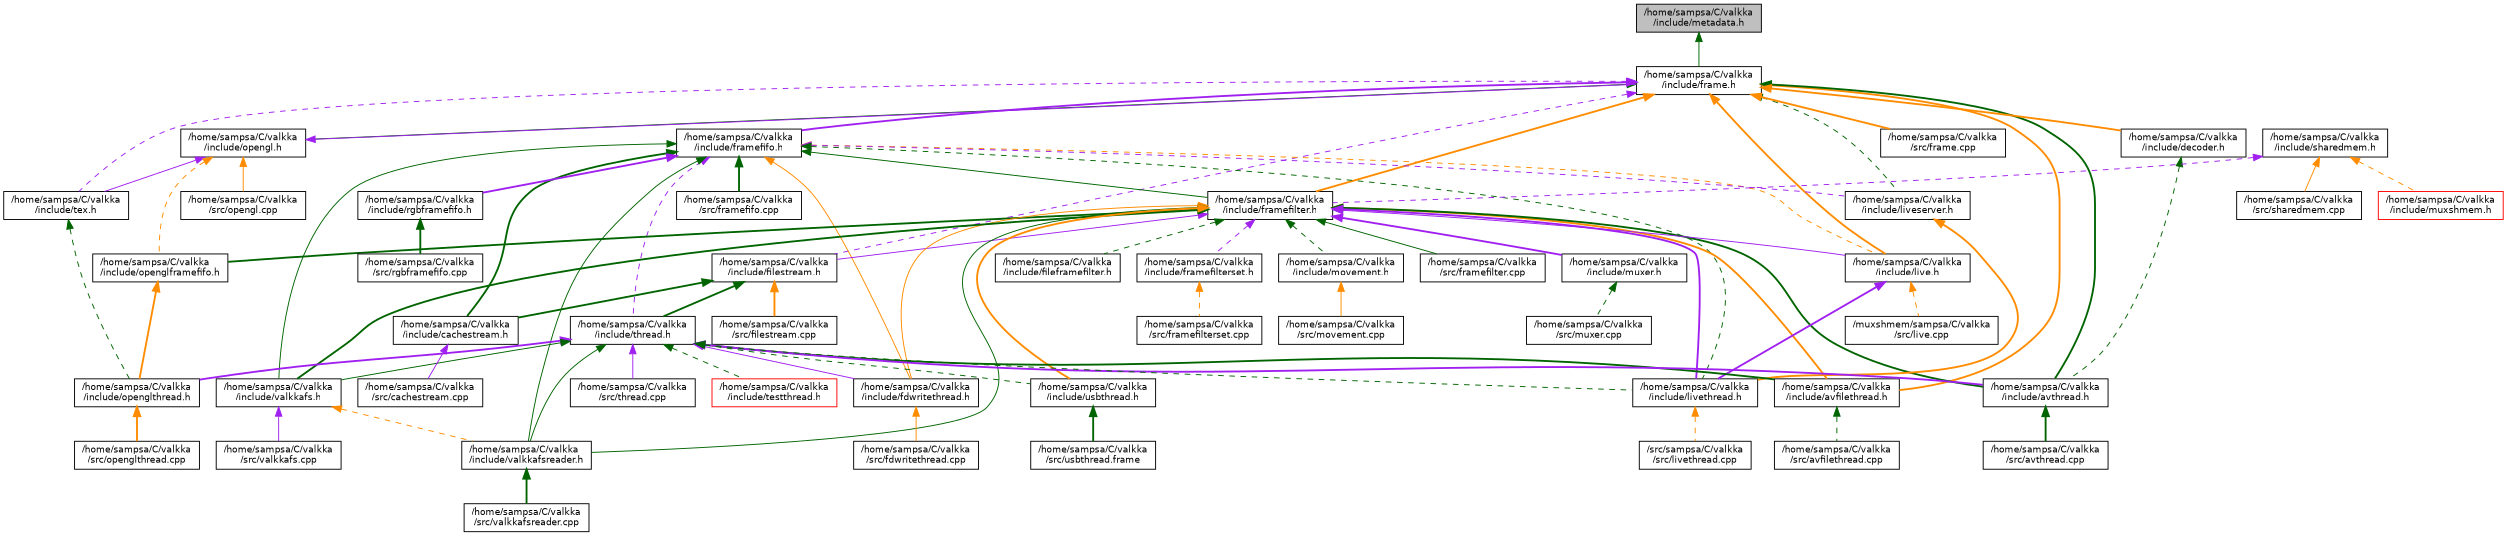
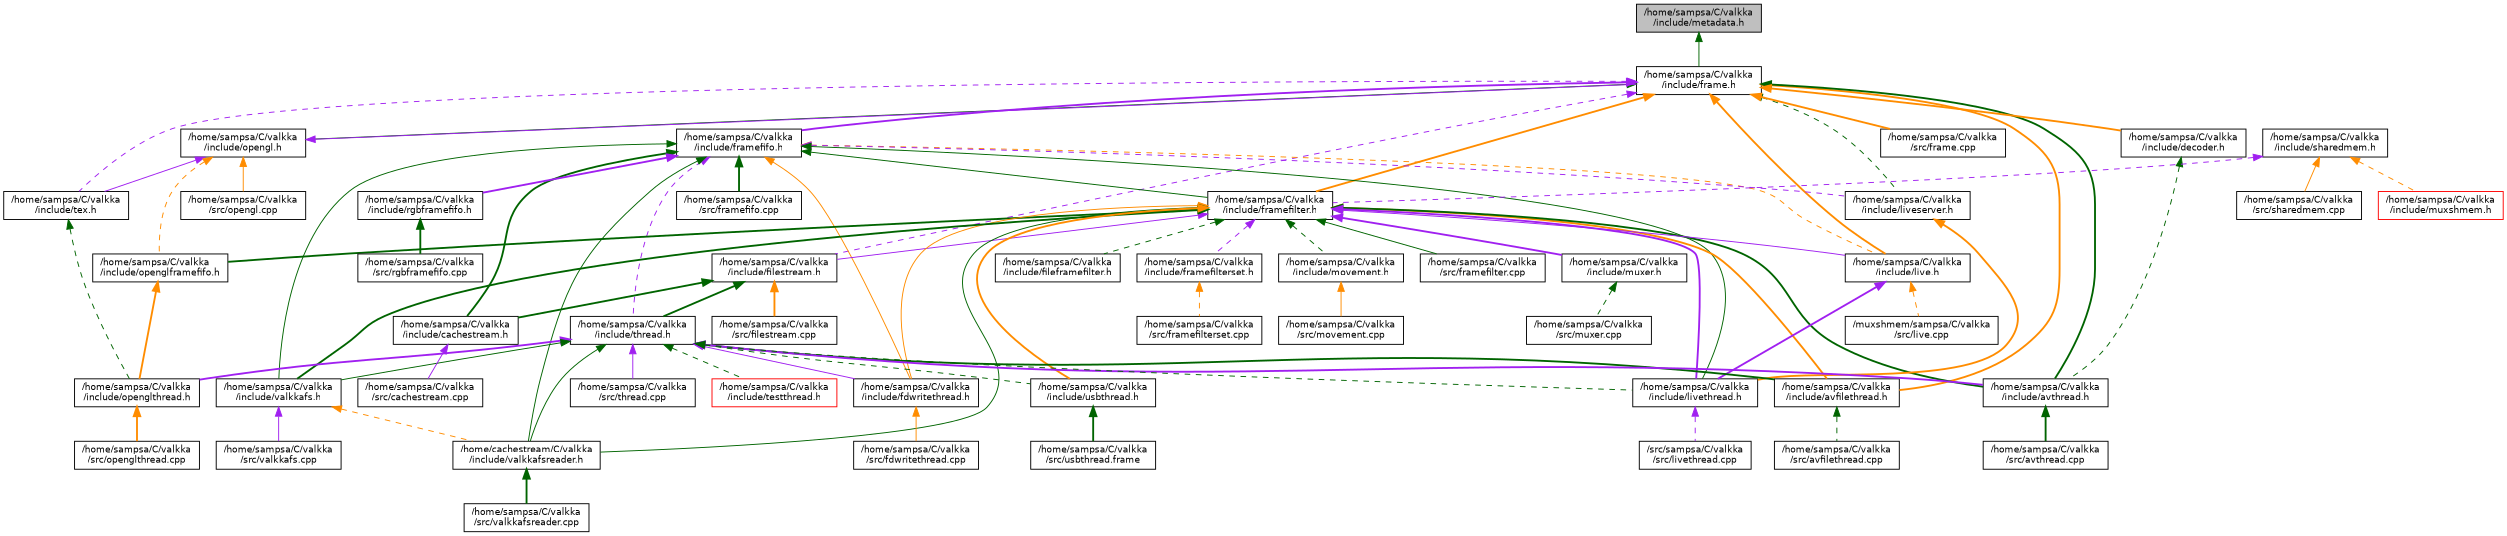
  digraph {
    node [color=black fillcolor=white fontname=Helvetica fontsize=10 shape=record style=filled]
    edge [color=darkgreen dir=back fontname=Helvetica fontsize=10 labelfontname=Helvetica labelfontsize=10 style=bold]
    n1 [fillcolor=grey75 fontcolor=black height=0.2 label="/home/sampsa/C/valkka\l/include/metadata.h" width=0.4]
    n2 [height=0.2 label="/home/sampsa/C/valkka\l/include/frame.h" width=0.4]
    n3 [height=0.2 label="/home/sampsa/C/valkka\l/include/avfilethread.h" width=0.4]
    n4 [height=0.2 label="/home/sampsa/C/valkka\l/include/opengl.h" width=0.4]
    n5 [height=0.2 label="/home/sampsa/C/valkka\l/include/tex.h" width=0.4]
    n6 [height=0.2 label="/home/sampsa/C/valkka\l/include/framefifo.h" width=0.4]
    n7 [height=0.2 label="/home/sampsa/C/valkka\l/include/avthread.h" width=0.4]
    n8 [height=0.2 label="/home/sampsa/C/valkka\l/include/filestream.h" width=0.4]
    n9 [height=0.2 label="/home/sampsa/C/valkka\l/include/framefilter.h" width=0.4]
    n10 [height=0.2 label="/home/sampsa/C/valkka\l/include/live.h" width=0.4]
    n11 [height=0.2 label="/home/sampsa/C/valkka\l/include/liveserver.h" width=0.4]
    n12 [height=0.2 label="/home/sampsa/C/valkka\l/include/decoder.h" width=0.4]
    n13 [height=0.2 label="/home/sampsa/C/valkka\l/src/frame.cpp" width=0.4]
    n14 [height=0.2 label="/home/sampsa/C/valkka\l/src/avfilethread.cpp" width=0.4]
    n15 [height=0.2 label="/home/sampsa/C/valkka\l/include/openglframefifo.h" width=0.4]
    n16 [height=0.2 label="/home/sampsa/C/valkka\l/src/opengl.cpp" width=0.4]
    n17 [height=0.2 label="/home/sampsa/C/valkka\l/include/openglthread.h" width=0.4]
    n18 [height=0.2 label="/home/sampsa/C/valkka\l/include/thread.h" width=0.4]
    n19 [height=0.2 label="/home/sampsa/C/valkka\l/include/cachestream.h" width=0.4]
    n20 [height=0.2 label="/home/sampsa/C/valkka\l/include/fdwritethread.h" width=0.4]
    n21 [height=0.2 label="/home/sampsa/C/valkka\l/include/livethread.h" width=0.4]
    n22 [height=0.2 label="/home/sampsa/C/valkka\l/include/valkkafs.h" width=0.4]
-   n23 [height=0.2 label="/home/sampsa/C/valkka\l/include/valkkafsreader.h" width=0.4]
+   n23 [height=0.2 label="/home/cachestream/C/valkka\l/include/valkkafsreader.h" width=0.4]
    n24 [height=0.2 label="/home/sampsa/C/valkka\l/include/rgbframefifo.h" width=0.4]
    n25 [height=0.2 label="/home/sampsa/C/valkka\l/src/framefifo.cpp" width=0.4]
    n26 [height=0.2 label="/home/sampsa/C/valkka\l/src/avthread.cpp" width=0.4]
    n27 [height=0.2 label="/home/sampsa/C/valkka\l/src/filestream.cpp" width=0.4]
    n28 [height=0.2 label="/home/sampsa/C/valkka\l/include/usbthread.h" width=0.4]
    n29 [height=0.2 label="/home/sampsa/C/valkka\l/include/fileframefilter.h" width=0.4]
    n30 [height=0.2 label="/home/sampsa/C/valkka\l/include/framefilterset.h" width=0.4]
    n31 [height=0.2 label="/home/sampsa/C/valkka\l/include/movement.h" width=0.4]
    n32 [height=0.2 label="/home/sampsa/C/valkka\l/include/muxer.h" width=0.4]
    n33 [height=0.2 label="/home/sampsa/C/valkka\l/src/framefilter.cpp" width=0.4]
    n34 [height=0.2 label="/muxshmem/sampsa/C/valkka\l/src/live.cpp" width=0.4]
    n35 [height=0.2 label="/home/sampsa/C/valkka\l/src/openglthread.cpp" width=0.4]
    n36 [color=red height=0.2 label="/home/sampsa/C/valkka\l/include/testthread.h" width=0.4]
    n37 [height=0.2 label="/home/sampsa/C/valkka\l/src/thread.cpp" width=0.4]
    n38 [height=0.2 label="/home/sampsa/C/valkka\l/src/cachestream.cpp" width=0.4]
    n39 [height=0.2 label="/home/sampsa/C/valkka\l/src/fdwritethread.cpp" width=0.4]
    n40 [height=0.2 label="/src/sampsa/C/valkka\l/src/livethread.cpp" width=0.4]
    n41 [height=0.2 label="/home/sampsa/C/valkka\l/src/valkkafs.cpp" width=0.4]
    n42 [height=0.2 label="/home/sampsa/C/valkka\l/src/valkkafsreader.cpp" width=0.4]
    n43 [height=0.2 label="/home/sampsa/C/valkka\l/src/rgbframefifo.cpp" width=0.4]
    n44 [height=0.2 label="/home/sampsa/C/valkka\l/src/usbthread.frame" width=0.4]
    n45 [height=0.2 label="/home/sampsa/C/valkka\l/src/framefilterset.cpp" width=0.4]
    n46 [height=0.2 label="/home/sampsa/C/valkka\l/src/movement.cpp" width=0.4]
    n47 [height=0.2 label="/home/sampsa/C/valkka\l/src/muxer.cpp" width=0.4]
    n48 [height=0.2 label="/home/sampsa/C/valkka\l/include/sharedmem.h" width=0.4]
    n49 [color=red height=0.2 label="/home/sampsa/C/valkka\l/include/muxshmem.h" width=0.4]
    n50 [height=0.2 label="/home/sampsa/C/valkka\l/src/sharedmem.cpp" width=0.4]
    n1 -> n2 [style=solid]
    n2 -> n3 [color=darkorange]
    n2 -> n4 [style=solid]
    n2 -> n5 [color=purple style=dashed]
    n2 -> n6 [color=purple]
    n2 -> n7
    n2 -> n8 [color=purple style=dashed]
    n2 -> n9 [color=darkorange]
    n2 -> n10 [color=darkorange]
    n2 -> n11 [style=dashed]
    n2 -> n12 [color=darkorange]
    n2 -> n13 [color=darkorange]
    n3 -> n14 [style=dashed]
    n4 -> n2 [color=purple style=solid]
    n4 -> n5 [color=purple style=solid]
    n4 -> n15 [color=darkorange style=dashed]
    n4 -> n16 [color=darkorange style=solid]
    n5 -> n17 [style=dashed]
    n6 -> n9 [style=solid]
    n6 -> n10 [color=darkorange style=dashed]
    n6 -> n11 [color=purple style=dashed]
    n6 -> n18 [color=purple style=dashed]
    n6 -> n19
    n6 -> n20 [color=darkorange style=solid]
-   n6 -> n21 [style=dashed]
+   n6 -> n21 [style=solid]
    n6 -> n22 [style=solid]
    n6 -> n23 [style=solid]
    n6 -> n24 [color=purple]
    n6 -> n25
    n7 -> n26
    n8 -> n18
    n8 -> n19
    n8 -> n27 [color=darkorange]
    n9 -> n3 [color=darkorange]
    n9 -> n7
    n9 -> n8 [color=purple style=solid]
    n9 -> n10 [color=purple style=solid]
    n9 -> n15
    n9 -> n20 [color=darkorange style=solid]
    n9 -> n21 [color=purple]
    n9 -> n22
    n9 -> n23 [style=solid]
    n9 -> n28 [color=darkorange]
    n9 -> n29 [style=dashed]
    n9 -> n30 [color=purple style=dashed]
    n9 -> n31 [style=dashed]
    n9 -> n32 [color=purple]
    n9 -> n33 [style=solid]
    n10 -> n21 [color=purple]
    n10 -> n34 [color=darkorange style=dashed]
    n11 -> n21 [color=darkorange]
    n12 -> n7 [style=dashed]
    n15 -> n17 [color=darkorange]
    n17 -> n35 [color=darkorange]
    n18 -> n3
    n18 -> n7 [color=purple]
    n18 -> n17 [color=purple]
    n18 -> n20 [color=purple style=solid]
    n18 -> n21 [style=dashed]
    n18 -> n22 [style=solid]
    n18 -> n23 [style=solid]
    n18 -> n28 [style=dashed]
    n18 -> n36 [style=dashed]
    n18 -> n37 [color=purple style=solid]
    n19 -> n38 [color=purple style=solid]
    n20 -> n39 [color=darkorange style=solid]
-   n21 -> n40 [color=darkorange style=dashed]
+   n21 -> n40 [color=purple style=dashed]
    n22 -> n23 [color=darkorange style=dashed]
    n22 -> n41 [color=purple style=solid]
    n23 -> n42
    n24 -> n43
    n28 -> n44
    n30 -> n45 [color=darkorange style=dashed]
    n31 -> n46 [color=darkorange style=solid]
    n32 -> n47 [style=dashed]
    n48 -> n9 [color=purple style=dashed]
    n48 -> n49 [color=darkorange style=dashed]
    n48 -> n50 [color=darkorange style=solid]
  }
